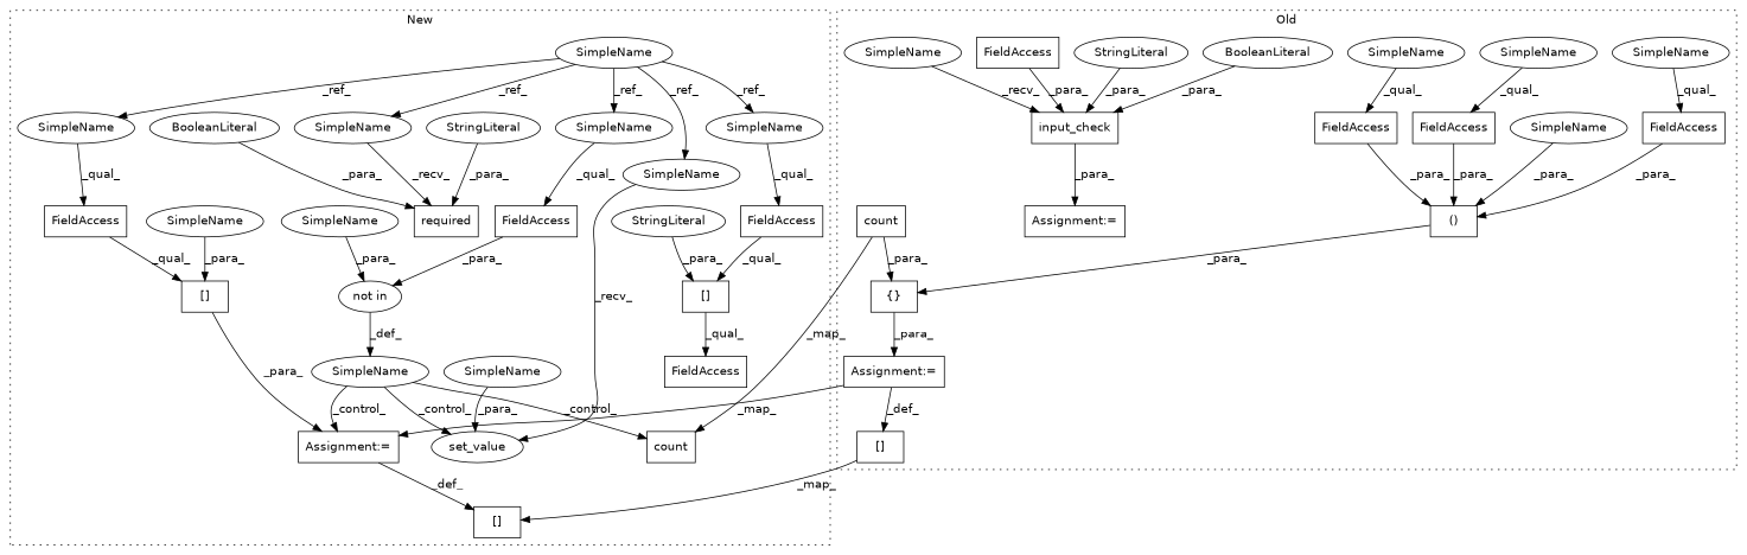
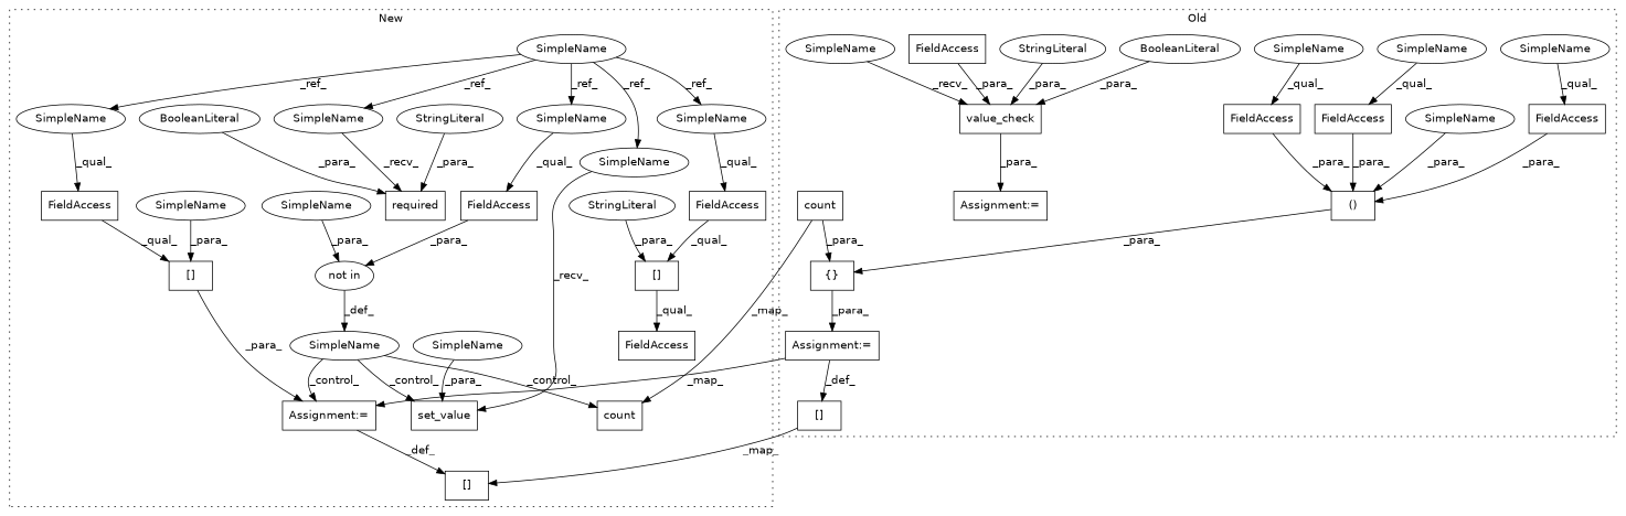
  digraph {
    fontname="DejaVu Sans"
    node [a=42 fontname="DejaVu Sans" l=4 s=19665 shape=box]
    edge [fontname="DejaVu Sans"]
    n1 [a=106 l=77 label="()"]
    n2 [a=22 l=11 label=FieldAccess]
    n3 [a=4 l="1,2" label="{}" s="19633,19742"]
    n4 [a=32 l="6,1" label=count s="19643,19654"]
    n5 [a=22 l=9 label=FieldAccess s=19707]
    n6 [a=7 l=1 label="Assignment:=" s=19623]
    n7 [a=2 l="24,2" label="[]" s="19568,19621"]
    n8 [a=22 l=13 label=FieldAccess s=19729]
-   n9 [a=32 l="12,1" label=input_check s="18842,18881"]
+   n9 [a=32 l="12,1" label=value_check s="18842,18881"]
    n10 [a=9 label=BooleanLiteral s=18860 shape=ellipse]
    n11 [a=45 l=5 label=StringLiteral s=18854 shape=ellipse]
    n12 [a=22 l=16 label=FieldAccess s=18865]
    n13 [a=7 l=2 label="Assignment:=" s=18835]
    n14 [l=5 label=SimpleName s=19689 shape=ellipse]
    n15 [label=SimpleName shape=ellipse]
    n16 [label=SimpleName s=19729 shape=ellipse]
    n17 [label=SimpleName s=19707 shape=ellipse]
    n18 [label=SimpleName s=18837 shape=ellipse]
-   n19 [a=32 l="10,1" label=set_value s="17614,17632" shape=ellipse]
+   n19 [a=32 l="10,1" label=set_value s="17614,17632"]
    n20 [a=32 l="6,1" label=count s="17675,17686"]
    n21 [label=SimpleName s=16502 shape=ellipse]
    n22 [a=2 l="13,1" label="[]" s="17753,17771"]
    n23 [a=22 l=12 label=FieldAccess s=17382]
    n24 [a=22 l=12 label=FieldAccess s=17753]
    n25 [a=7 l=1 label="Assignment:=" s=17752]
    n26 [a=2 l="24,2" label="[]" s="17697,17750"]
    n27 [label=SimpleName shape=ellipse l="" s=""]
    n28 [a=32 l="9,1" label=required s="16619,16638"]
    n29 [a=9 label=BooleanLiteral s=16634 shape=ellipse]
    n30 [a=45 l=5 label=StringLiteral s=16628 shape=ellipse]
    n31 [a=108 l=25 label="not in" s=17369 shape=ellipse]
    n32 [a=22 l=11 label=FieldAccess s=16714]
    n33 [a=2 l="12,1" label="[]" s="16714,16731"]
    n34 [a=45 l=5 label=StringLiteral s=16726 shape=ellipse]
    n35 [a=22 l=24 label=FieldAccess s=16714]
    n36 [l=5 label=SimpleName s=17624 shape=ellipse]
    n37 [l=5 label=SimpleName s=17766 shape=ellipse]
    n38 [l=5 label=SimpleName s=17369 shape=ellipse]
    n39 [label=SimpleName s=16614 shape=ellipse]
    n40 [label=SimpleName s=17609 shape=ellipse]
    n41 [label=SimpleName s=17753 shape=ellipse]
    n42 [label=SimpleName s=17382 shape=ellipse]
    n43 [label=SimpleName s=16714 shape=ellipse]
    subgraph cluster_1 {
      label=Old
      style=dotted
      n1
      n2
      n3
      n4
      n5
      n6
      n7
      n8
      n9
      n10
      n11
      n12
      n13
      n14
      n15
      n16
      n17
      n18
    }
    subgraph cluster_2 {
      label=New
      style=dotted
      n19
      n20
      n21
      n22
      n23
      n24
      n25
      n26
      n27
      n28
      n29
      n30
      n31
      n32
      n33
      n34
      n35
      n36
      n37
      n38
      n39
      n40
      n41
      n42
      n43
    }
    n1 -> n3 [label=_para_]
    n2 -> n1 [label=_para_]
    n3 -> n6 [label=_para_]
    n4 -> n3 [label=_para_]
    n4 -> n20 [label=_map_]
    n5 -> n1 [label=_para_]
    n6 -> n7 [label=_def_]
    n6 -> n25 [label=_map_]
    n7 -> n26 [label=_map_]
    n8 -> n1 [label=_para_]
    n9 -> n13 [label=_para_]
    n10 -> n9 [label=_para_]
    n11 -> n9 [label=_para_]
    n12 -> n9 [label=_para_]
    n14 -> n1 [label=_para_]
    n15 -> n2 [label=_qual_]
    n16 -> n8 [label=_qual_]
    n17 -> n5 [label=_qual_]
    n18 -> n9 [label=_recv_]
    n21 -> n39 [label=_ref_]
    n21 -> n40 [label=_ref_]
    n21 -> n41 [label=_ref_]
    n21 -> n42 [label=_ref_]
    n21 -> n43 [label=_ref_]
    n22 -> n25 [label=_para_]
    n23 -> n31 [label=_para_]
    n24 -> n22 [label=_qual_]
    n25 -> n26 [label=_def_]
    n27 -> n19 [label=_control_]
    n27 -> n20 [label=_control_]
    n27 -> n25 [label=_control_]
    n29 -> n28 [label=_para_]
    n30 -> n28 [label=_para_]
    n31 -> n27 [label=_def_]
    n32 -> n33 [label=_qual_]
    n33 -> n35 [label=_qual_]
    n34 -> n33 [label=_para_]
    n36 -> n19 [label=_para_]
    n37 -> n22 [label=_para_]
    n38 -> n31 [label=_para_]
    n39 -> n28 [label=_recv_]
    n40 -> n19 [label=_recv_]
    n41 -> n24 [label=_qual_]
    n42 -> n23 [label=_qual_]
    n43 -> n32 [label=_qual_]
  }
